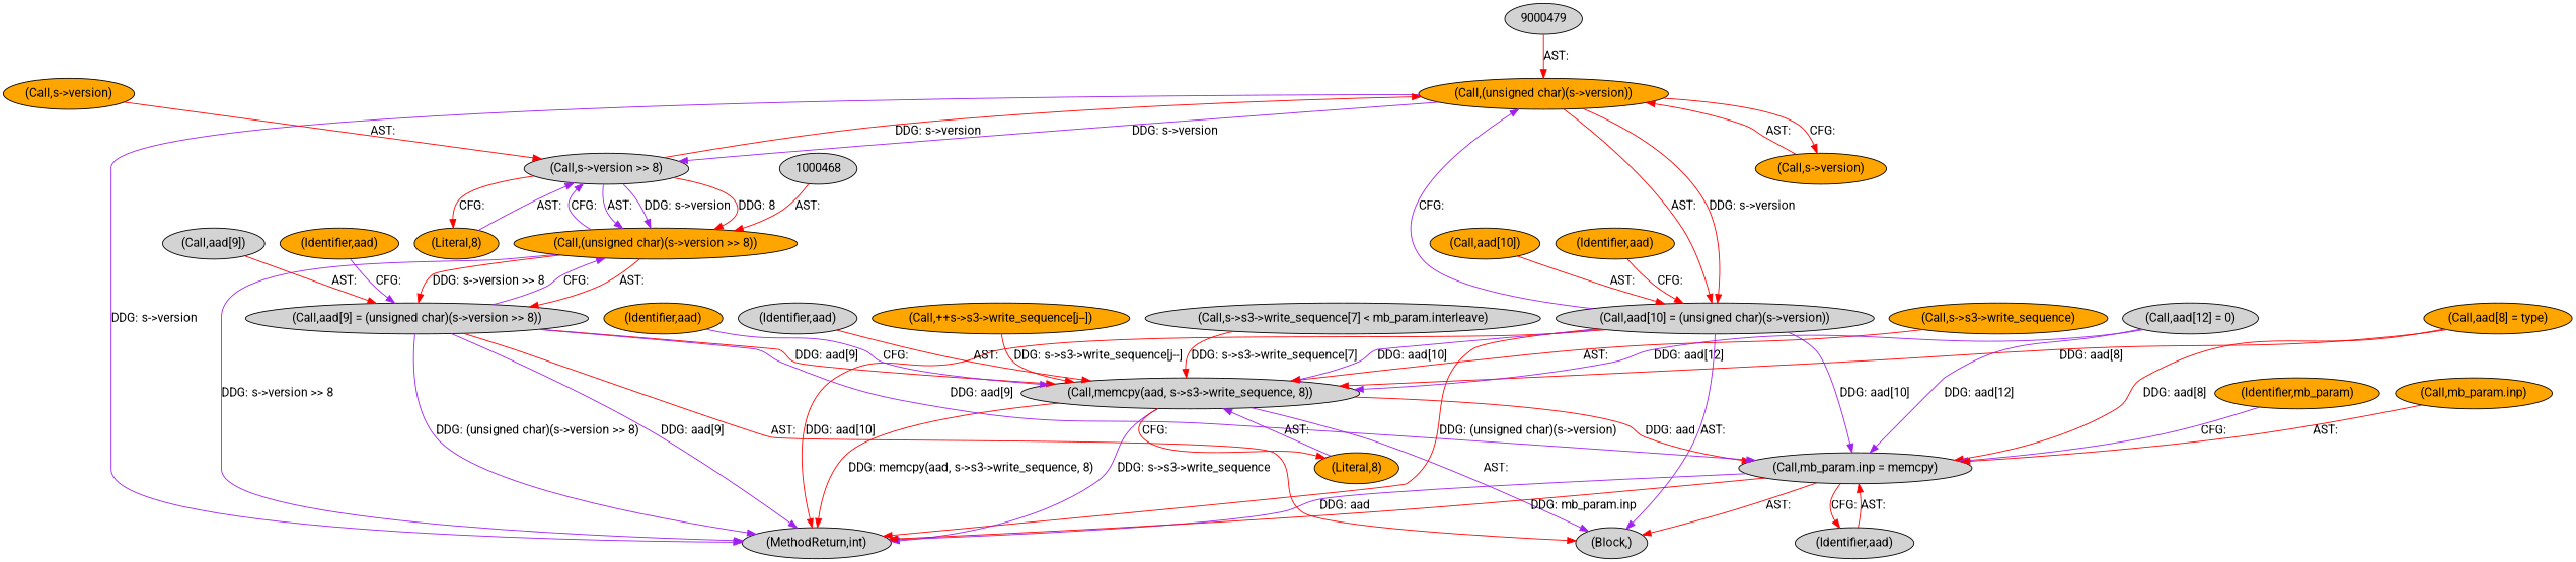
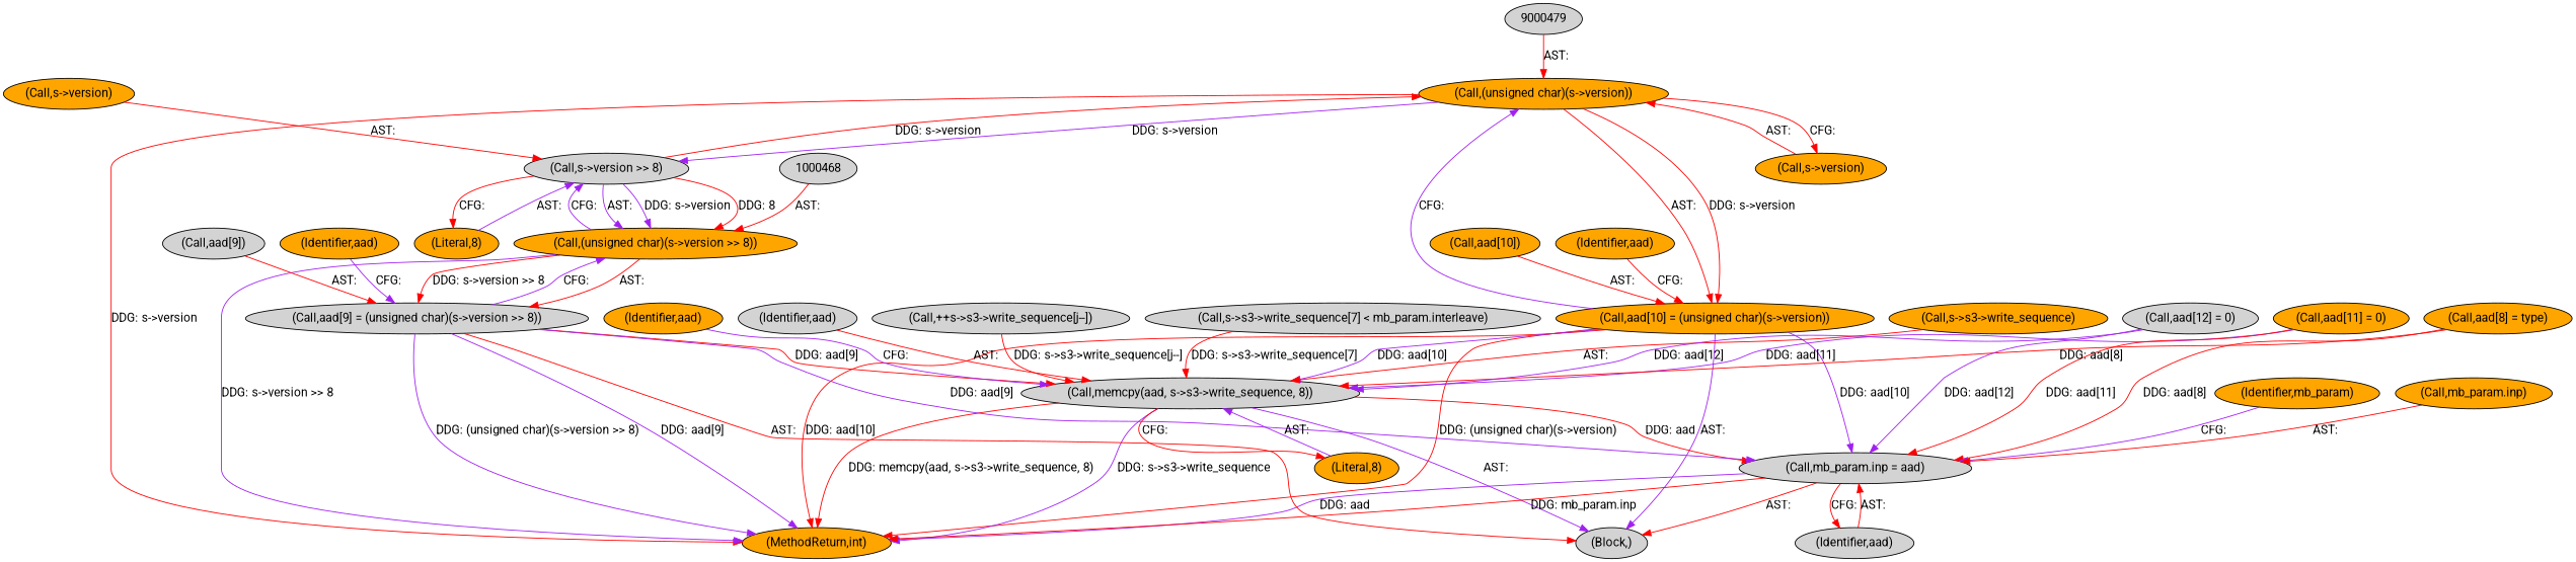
  digraph {
    fontname=Roboto
    node [fillcolor=orange fontname=Roboto style=filled]
    edge [color=red fontname=Roboto]
    n1 [label="(Call,(unsigned char)(s->version))"]
    n2 [fillcolor=lightgrey label="(Call,s->version >> 8)"]
-   n3 [fillcolor=lightgrey label="(Call,aad[10] = (unsigned char)(s->version))"]
-   n4 [fillcolor=lightgrey label="(MethodReturn,int)"]
+   n3 [label="(Call,aad[10] = (unsigned char)(s->version))"]
+   n4 [label="(MethodReturn,int)"]
    n5 [label="(Call,s->version)"]
    n6 [label="(Call,(unsigned char)(s->version >> 8))"]
    n7 [label="(Literal,8)"]
    n8 [fillcolor=lightgrey label="(Call,memcpy(aad, s->s3->write_sequence, 8))"]
-   n9 [fillcolor=lightgrey label="(Call,mb_param.inp = memcpy)"]
+   n9 [fillcolor=lightgrey label="(Call,mb_param.inp = aad)"]
    n10 [fillcolor=lightgrey label="(Block,)"]
    n11 [fillcolor=lightgrey label="(Call,aad[9] = (unsigned char)(s->version >> 8))"]
    n12 [label="(Literal,8)"]
    n13 [fillcolor=lightgrey label="(Identifier,aad)"]
    n14 [fillcolor=lightgrey label="(Call,aad[9])"]
    n15 [fillcolor=lightgrey label="(Identifier,aad)"]
    n16 [label="(Identifier,aad)"]
-   n17 [label="(Call,++s->s3->write_sequence[j--])"]
+   n17 [fillcolor=lightgrey label="(Call,++s->s3->write_sequence[j--])"]
    n18 [label="(Call,aad[10])"]
    n19 [fillcolor=lightgrey label="(Call,s->s3->write_sequence[7] < mb_param.interleave)"]
+   n20 [label="(Call,aad[11] = 0)"]
    n21 [label="(Call,s->s3->write_sequence)"]
    n22 [label="(Call,aad[8] = type)"]
    n23 [label="(Identifier,aad)"]
    n24 [label="(Call,s->version)"]
    n25 [label="(Identifier,aad)"]
    n26 [fillcolor=lightgrey label="(Call,aad[12] = 0)"]
    n27 [label="(Identifier,mb_param)"]
    n28 [label="(Call,mb_param.inp)"]
    n29 [fillcolor=lightgrey label=9000479]
    1000468 [fillcolor=lightgrey]
    n1 -> n2 [color=purple label="DDG: s->version"]
    n1 -> n3 [label="AST: "]
    n1 -> n3 [label="DDG: s->version"]
-   n1 -> n4 [color=purple label="DDG: s->version"]
+   n1 -> n4 [label="DDG: s->version"]
    n1 -> n5 [label="CFG: "]
    n2 -> n1 [label="DDG: s->version"]
    n2 -> n6 [color=purple label="AST: "]
    n2 -> n6 [color=purple label="DDG: s->version"]
    n2 -> n6 [label="DDG: 8"]
    n2 -> n7 [label="CFG: "]
    n3 -> n1 [color=purple label="CFG: "]
    n3 -> n4 [label="DDG: aad[10]"]
    n3 -> n4 [label="DDG: (unsigned char)(s->version)"]
    n3 -> n8 [color=purple label="DDG: aad[10]"]
    n3 -> n9 [color=purple label="DDG: aad[10]"]
    n3 -> n10 [color=purple label="AST: "]
    n5 -> n1 [label="AST: "]
    n6 -> n2 [color=purple label="CFG: "]
    n6 -> n4 [color=purple label="DDG: s->version >> 8"]
    n6 -> n11 [label="AST: "]
    n6 -> n11 [label="DDG: s->version >> 8"]
    n7 -> n2 [color=purple label="AST: "]
    n8 -> n4 [label="DDG: memcpy(aad, s->s3->write_sequence, 8)"]
    n8 -> n4 [color=purple label="DDG: s->s3->write_sequence"]
    n8 -> n9 [label="DDG: aad"]
    n8 -> n10 [color=purple label="AST: "]
    n8 -> n12 [label="CFG: "]
    n9 -> n4 [color=purple label="DDG: aad"]
    n9 -> n4 [label="DDG: mb_param.inp"]
    n9 -> n10 [label="AST: "]
    n9 -> n13 [label="CFG: "]
    n11 -> n4 [color=purple label="DDG: (unsigned char)(s->version >> 8)"]
    n11 -> n4 [color=purple label="DDG: aad[9]"]
    n11 -> n6 [color=purple label="CFG: "]
    n11 -> n8 [label="DDG: aad[9]"]
    n11 -> n9 [color=purple label="DDG: aad[9]"]
    n11 -> n10 [label="AST: "]
    n12 -> n8 [color=purple label="AST: "]
    n13 -> n9 [label="AST: "]
    n14 -> n11 [label="AST: "]
    n15 -> n8 [label="AST: "]
    n16 -> n11 [color=purple label="CFG: "]
    n17 -> n8 [label="DDG: s->s3->write_sequence[j--]"]
    n18 -> n3 [label="AST: "]
    n19 -> n8 [label="DDG: s->s3->write_sequence[7]"]
+   n20 -> n8 [color=purple label="DDG: aad[11]"]
+   n20 -> n9 [label="DDG: aad[11]"]
    n21 -> n8 [label="AST: "]
    n22 -> n8 [label="DDG: aad[8]"]
    n22 -> n9 [label="DDG: aad[8]"]
    n23 -> n3 [label="CFG: "]
    n24 -> n2 [label="AST: "]
    n25 -> n8 [color=purple label="CFG: "]
    n26 -> n8 [color=purple label="DDG: aad[12]"]
    n26 -> n9 [color=purple label="DDG: aad[12]"]
    n27 -> n9 [color=purple label="CFG: "]
    n28 -> n9 [label="AST: "]
    n29 -> n1 [label="AST: "]
    1000468 -> n6 [label="AST: "]
  }
